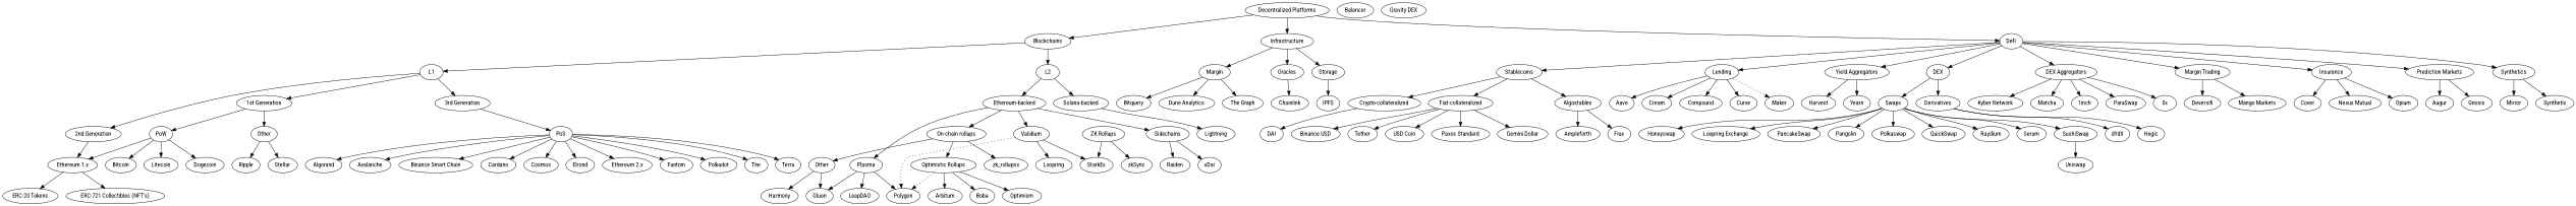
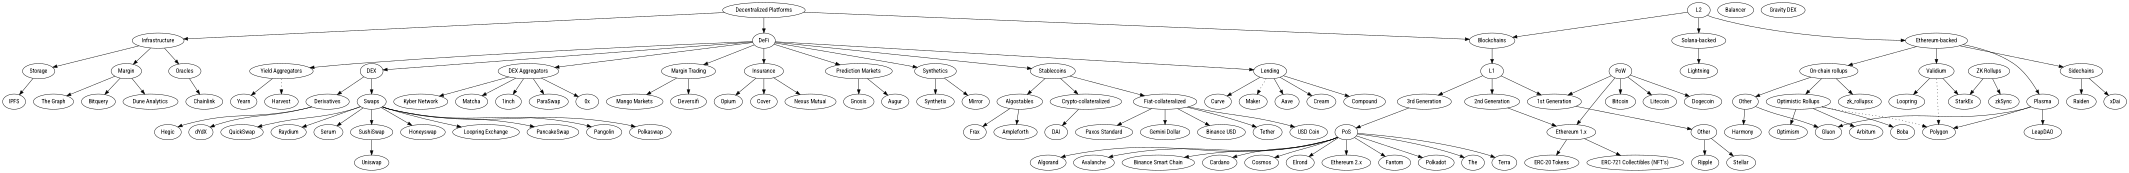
  digraph {
    fontname="Roboto Condensed"
    node [fontname="Roboto Condensed"]
    edge [fontname="Roboto Condensed"]
    n1 [label="Decentralized Platforms"]
    n2 [label=Blockchains]
    n3 [label=Infrastructure]
    n4 [label=DeFi]
    n5 [label=L1]
    n6 [label=L2]
    n7 [label=Margin]
    n8 [label=Oracles]
    n9 [label=Storage]
    n10 [label=Stablecoins]
    n11 [label=Lending]
    n12 [label="Yield Aggregators"]
    n13 [label=DEX]
    n14 [label="DEX Aggregators"]
    n15 [label="Margin Trading"]
    n16 [label=Insurance]
    n17 [label="Prediction Markets"]
    n18 [label=Synthetics]
    n19 [label="1st Generation"]
    n20 [label="2nd Generation"]
    n21 [label="3rd Generation"]
    n22 [label="Ethereum-backed"]
    n23 [label="Solana-backed"]
    n24 [label=Bitquery]
    n25 [label="Dune Analytics"]
    n26 [label="The Graph"]
    n27 [label=Chainlink]
    n28 [label=IPFS]
    n29 [label="Crypto-collateralized"]
    n30 [label="Fiat-collateralized"]
    n31 [label=Algostables]
    n32 [label=Aave]
    n33 [label=Cream]
    n34 [label=Compound]
    n35 [label=Curve]
    n36 [label=Maker]
    n37 [label=Harvest]
    n38 [label=Yearn]
    n39 [label=Swaps]
    n40 [label=Derivatives]
    n41 [label="Kyber Network"]
    n42 [label=Matcha]
    n43 [label="1inch"]
    n44 [label=ParaSwap]
    n45 [label="0x"]
    n46 [label=Deversifi]
    n47 [label="Mango Markets"]
    n48 [label=Cover]
    n49 [label="Nexus Mutual"]
    n50 [label=Opium]
    n51 [label=Augur]
    n52 [label=Gnosis]
    n53 [label=Mirror]
    n54 [label=Synthetix]
    n55 [label=PoW]
    n56 [label=Other]
    n57 [label="Ethereum 1.x"]
    n58 [label=PoS]
    n59 [label=Plasma]
    n60 [label="On-chain rollups"]
    n61 [label=Sidechains]
    n62 [label=Validium]
    n63 [label=Lightning]
    n64 [label=Bitcoin]
    n65 [label=Litecoin]
    n66 [label=Dogecoin]
    n67 [label=Ripple]
    n68 [label=Stellar]
    n69 [label="ERC-20 Tokens"]
    n70 [label="ERC-721 Collectibles (NFT's)"]
    n71 [label=Algorand]
    n72 [label=Avalanche]
    n73 [label="Binance Smart Chain"]
    n74 [label=Cardano]
    n75 [label=Cosmos]
    n76 [label=Elrond]
    n77 [label="Ethereum 2.x"]
    n78 [label=Fantom]
    n79 [label=Polkadot]
    n80 [label=The]
    n81 [label=Terra]
    n82 [label=Gluon]
    n83 [label=LeapDAO]
    n84 [label=Polygon]
    n85 [label="Optimistic Rollups"]
    n86 [label=Other]
    zk_rollupsx
    n88 [label=Raiden]
    n89 [label=xDai]
    n90 [label=Loopring]
    n91 [label=StarkEx]
    n92 [label=Arbitum]
    n93 [label=Boba]
    n94 [label=Optimism]
    n95 [label=Harmony]
    n96 [label="ZK Rollups"]
    n97 [label=zkSync]
    n98 [label=DAI]
    n99 [label="Binance USD"]
    n100 [label=Tether]
    n101 [label="USD Coin"]
    n102 [label="Paxos Standard"]
    n103 [label="Gemini Dollar"]
    n104 [label=Ampleforth]
    n105 [label=Frax]
    n106 [label=Honeyswap]
    n107 [label="Loopring Exchange"]
    n108 [label=PancakeSwap]
    n109 [label=Pangolin]
    n110 [label=Polkaswap]
    n111 [label=QuickSwap]
    n112 [label=Raydium]
    n113 [label=Serum]
    n114 [label=SushiSwap]
    n115 [label=dYdX]
    n116 [label=Hegic]
    n117 [label=Uniswap]
    n118 [label=Balancer]
    n119 [label="Gravity DEX"]
    n1 -> n2
    n1 -> n3
    n1 -> n4
    n2 -> n5
-   n2 -> n6
+   n6 -> n2
    n3 -> n7
    n3 -> n8
    n3 -> n9
    n4 -> n10
    n4 -> n11
    n4 -> n12
    n4 -> n13
    n4 -> n14
    n4 -> n15
    n4 -> n16
    n4 -> n17
    n4 -> n18
    n5 -> n19
    n5 -> n20
    n5 -> n21
    n6 -> n22
    n6 -> n23
    n7 -> n24
    n7 -> n25
    n7 -> n26
    n8 -> n27
    n9 -> n28
    n10 -> n29
    n10 -> n30
    n10 -> n31
    n11 -> n32
    n11 -> n33
    n11 -> n34
    n11 -> n35
    n11 -> n36 [style=dotted]
-   n12 -> n37
+   n12 -> n37 [style=dotted]
    n12 -> n38
    n13 -> n39
    n13 -> n40
    n14 -> n41
    n14 -> n42
    n14 -> n43
    n14 -> n44
    n14 -> n45
    n15 -> n46
    n15 -> n47
    n16 -> n48
    n16 -> n49
    n16 -> n50
    n17 -> n51
    n17 -> n52
    n18 -> n53
    n18 -> n54
-   n19 -> n55
+   n55 -> n19
    n19 -> n56
    n20 -> n57
    n21 -> n58
    n22 -> n59
    n22 -> n60
    n22 -> n61
    n22 -> n62
    n23 -> n63
    n29 -> n98
    n30 -> n99
    n30 -> n100
    n30 -> n101
    n30 -> n102
    n30 -> n103
    n31 -> n104
    n31 -> n105
    n39 -> n106
    n39 -> n107
    n39 -> n108
    n39 -> n109
    n39 -> n110
    n39 -> n111
    n39 -> n112
    n39 -> n113
    n39 -> n114
    n40 -> n115
    n40 -> n116
    n55 -> n57
    n55 -> n64
    n55 -> n65
    n55 -> n66
    n56 -> n67
    n56 -> n68
    n57 -> n69
    n57 -> n70
    n58 -> n71
    n58 -> n72
    n58 -> n73
    n58 -> n74
    n58 -> n75
    n58 -> n76
    n58 -> n77
    n58 -> n78
    n58 -> n79
    n58 -> n80
    n58 -> n81
    n59 -> n82
    n59 -> n83
    n59 -> n84
    n60 -> n85
    n60 -> n86
    n60 -> zk_rollupsx
    n61 -> n88
    n61 -> n89
    n62 -> n84 [style=dotted]
    n62 -> n90
    n62 -> n91
    n85 -> n84 [style=dotted]
    n85 -> n92
    n85 -> n93
    n85 -> n94
    n86 -> n82
    n86 -> n95
    n96 -> n91
    n96 -> n97
    n114 -> n117
  }
